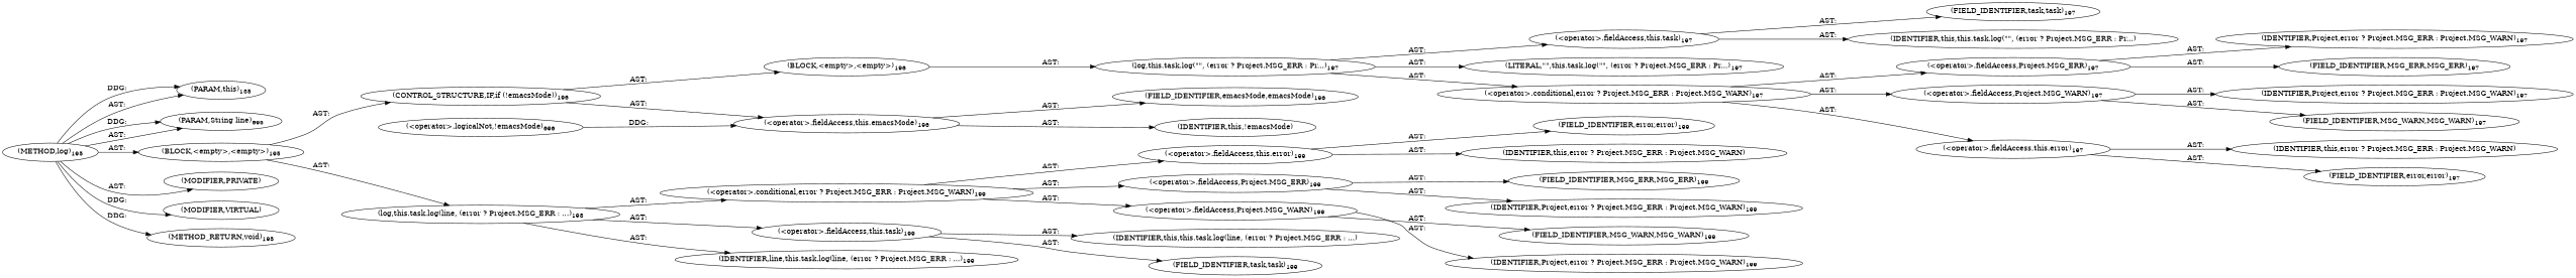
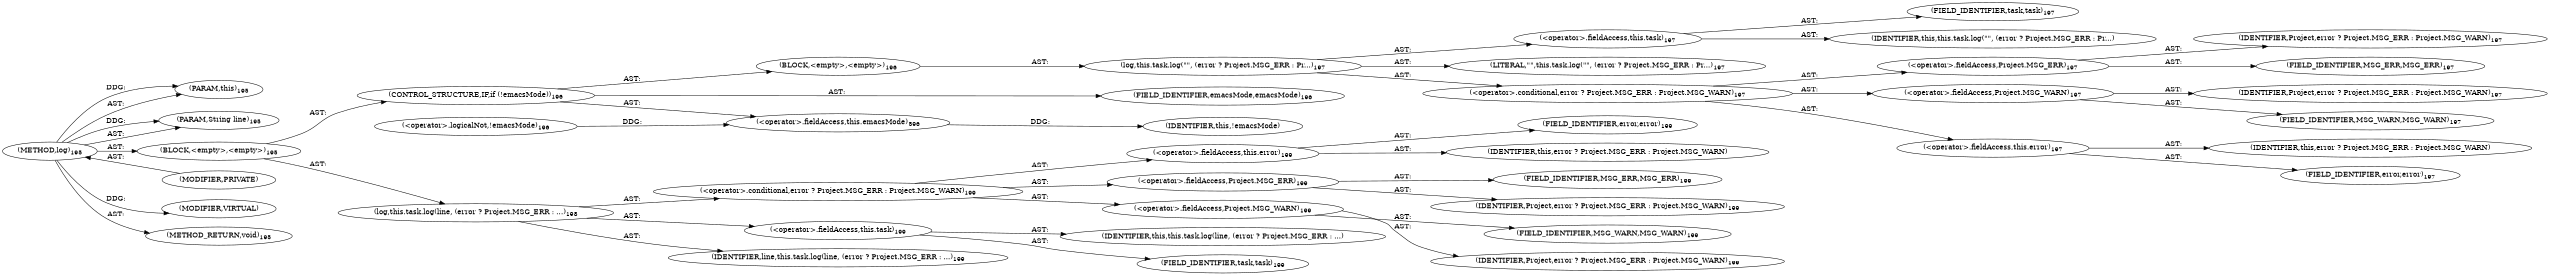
  digraph {
    rankdir=LR
    n1 [label=<(METHOD,log)<SUB>195</SUB>>]
-   n2 [label=<(PARAM,this)<SUB>135</SUB>>]
-   n3 [label=<(PARAM,String line)<SUB>695</SUB>>]
+   n2 [label=<(PARAM,this)<SUB>195</SUB>>]
+   n3 [label=<(PARAM,String line)<SUB>195</SUB>>]
    n4 [label=<(BLOCK,&lt;empty&gt;,&lt;empty&gt;)<SUB>195</SUB>>]
    n5 [label=<(MODIFIER,PRIVATE)>]
    n6 [label=<(MODIFIER,VIRTUAL)>]
    n7 [label=<(METHOD_RETURN,void)<SUB>195</SUB>>]
    n8 [label=<(CONTROL_STRUCTURE,IF,if (!emacsMode))<SUB>196</SUB>>]
    n9 [label=<(log,this.task.log(line, (error ? Project.MSG_ERR : ...)<SUB>198</SUB>>]
    n10 [label=<(BLOCK,&lt;empty&gt;,&lt;empty&gt;)<SUB>196</SUB>>]
-   n11 [label=<(&lt;operator&gt;.fieldAccess,this.emacsMode)<SUB>196</SUB>>]
+   n11 [label=<(&lt;operator&gt;.fieldAccess,this.emacsMode)<SUB>596</SUB>>]
    n12 [label=<(&lt;operator&gt;.fieldAccess,this.task)<SUB>199</SUB>>]
    n13 [label=<(IDENTIFIER,line,this.task.log(line, (error ? Project.MSG_ERR : ...)<SUB>199</SUB>>]
    n14 [label=<(&lt;operator&gt;.conditional,error ? Project.MSG_ERR : Project.MSG_WARN)<SUB>199</SUB>>]
-   n15 [label=<(&lt;operator&gt;.logicalNot,!emacsMode)<SUB>696</SUB>>]
+   n15 [label=<(&lt;operator&gt;.logicalNot,!emacsMode)<SUB>196</SUB>>]
    n16 [label=<(log,this.task.log(&quot;&quot;, (error ? Project.MSG_ERR : Pr...)<SUB>197</SUB>>]
    n17 [label=<(IDENTIFIER,this,!emacsMode)>]
    n18 [label=<(FIELD_IDENTIFIER,emacsMode,emacsMode)<SUB>196</SUB>>]
    n19 [label=<(&lt;operator&gt;.fieldAccess,this.task)<SUB>197</SUB>>]
    n20 [label=<(LITERAL,&quot;&quot;,this.task.log(&quot;&quot;, (error ? Project.MSG_ERR : Pr...)<SUB>197</SUB>>]
    n21 [label=<(&lt;operator&gt;.conditional,error ? Project.MSG_ERR : Project.MSG_WARN)<SUB>197</SUB>>]
    n22 [label=<(IDENTIFIER,this,this.task.log(&quot;&quot;, (error ? Project.MSG_ERR : Pr...)>]
    n23 [label=<(FIELD_IDENTIFIER,task,task)<SUB>197</SUB>>]
    n24 [label=<(&lt;operator&gt;.fieldAccess,this.error)<SUB>197</SUB>>]
    n25 [label=<(&lt;operator&gt;.fieldAccess,Project.MSG_ERR)<SUB>197</SUB>>]
    n26 [label=<(&lt;operator&gt;.fieldAccess,Project.MSG_WARN)<SUB>197</SUB>>]
    n27 [label=<(IDENTIFIER,this,error ? Project.MSG_ERR : Project.MSG_WARN)>]
    n28 [label=<(FIELD_IDENTIFIER,error,error)<SUB>197</SUB>>]
    n29 [label=<(IDENTIFIER,Project,error ? Project.MSG_ERR : Project.MSG_WARN)<SUB>197</SUB>>]
    n30 [label=<(FIELD_IDENTIFIER,MSG_ERR,MSG_ERR)<SUB>197</SUB>>]
    n31 [label=<(IDENTIFIER,Project,error ? Project.MSG_ERR : Project.MSG_WARN)<SUB>197</SUB>>]
    n32 [label=<(FIELD_IDENTIFIER,MSG_WARN,MSG_WARN)<SUB>197</SUB>>]
    n33 [label=<(IDENTIFIER,this,this.task.log(line, (error ? Project.MSG_ERR : ...)>]
    n34 [label=<(FIELD_IDENTIFIER,task,task)<SUB>199</SUB>>]
    n35 [label=<(&lt;operator&gt;.fieldAccess,this.error)<SUB>199</SUB>>]
    n36 [label=<(&lt;operator&gt;.fieldAccess,Project.MSG_ERR)<SUB>199</SUB>>]
    n37 [label=<(&lt;operator&gt;.fieldAccess,Project.MSG_WARN)<SUB>199</SUB>>]
    n38 [label=<(IDENTIFIER,this,error ? Project.MSG_ERR : Project.MSG_WARN)>]
    n39 [label=<(FIELD_IDENTIFIER,error,error)<SUB>199</SUB>>]
    n40 [label=<(IDENTIFIER,Project,error ? Project.MSG_ERR : Project.MSG_WARN)<SUB>199</SUB>>]
    n41 [label=<(FIELD_IDENTIFIER,MSG_ERR,MSG_ERR)<SUB>199</SUB>>]
    n42 [label=<(IDENTIFIER,Project,error ? Project.MSG_ERR : Project.MSG_WARN)<SUB>199</SUB>>]
    n43 [label=<(FIELD_IDENTIFIER,MSG_WARN,MSG_WARN)<SUB>199</SUB>>]
    n1 -> n2 [label="AST: "]
    n1 -> n2 [label="DDG: "]
    n1 -> n3 [label="AST: "]
    n1 -> n3 [label="DDG: "]
    n1 -> n4 [label="AST: "]
-   n1 -> n5 [label="AST: "]
+   n5 -> n1 [label="AST: "]
    n1 -> n6 [label="DDG: "]
-   n1 -> n7 [label="DDG: "]
+   n1 -> n7 [label="AST: "]
    n4 -> n8 [label="AST: "]
    n4 -> n9 [label="AST: "]
    n8 -> n10 [label="AST: "]
    n8 -> n11 [label="AST: "]
    n9 -> n12 [label="AST: "]
    n9 -> n13 [label="AST: "]
    n9 -> n14 [label="AST: "]
    n10 -> n16 [label="AST: "]
-   n11 -> n17 [label="AST: "]
-   n11 -> n18 [label="AST: "]
+   n11 -> n17 [label="DDG: "]
+   n8 -> n18 [label="AST: "]
    n12 -> n33 [label="AST: "]
    n12 -> n34 [label="AST: "]
    n14 -> n35 [label="AST: "]
    n14 -> n36 [label="AST: "]
    n14 -> n37 [label="AST: "]
    n15 -> n11 [label="DDG: "]
    n16 -> n19 [label="AST: "]
    n16 -> n20 [label="AST: "]
    n16 -> n21 [label="AST: "]
    n19 -> n22 [label="AST: "]
    n19 -> n23 [label="AST: "]
    n21 -> n24 [label="AST: "]
    n21 -> n25 [label="AST: "]
    n21 -> n26 [label="AST: "]
    n24 -> n27 [label="AST: "]
    n24 -> n28 [label="AST: "]
    n25 -> n29 [label="AST: "]
    n25 -> n30 [label="AST: "]
    n26 -> n31 [label="AST: "]
    n26 -> n32 [label="AST: "]
    n35 -> n38 [label="AST: "]
    n35 -> n39 [label="AST: "]
    n36 -> n40 [label="AST: "]
    n36 -> n41 [label="AST: "]
    n37 -> n42 [label="AST: "]
    n37 -> n43 [label="AST: "]
  }
